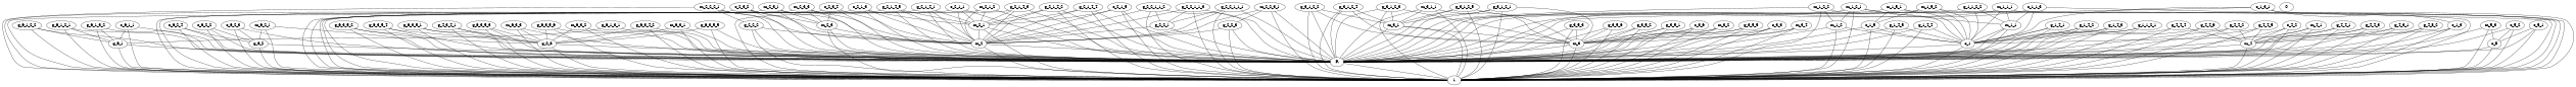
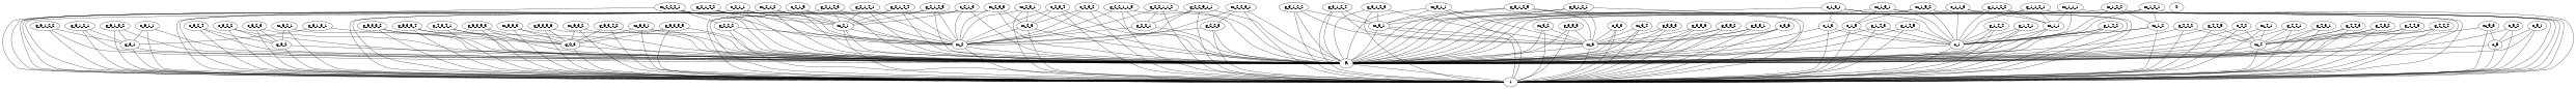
  graph {
    fontname="DejaVu Serif"
    node [fontname="DejaVu Serif"]
    edge [fontname="DejaVu Serif"]
    g_6_1_2_2
    1
    R
    g_6_1
    g_6_2
    g_6_3_5_2
    n7 [label=g_0_3]
    g_2_1_4_1
    m_2
    m_2_1
    g_3_1_2_2
    m_3
    m_3_1
    g_6_3_5_4
-   g_6_3_5_1
    g_2_1_4_2
    o_2_1_5
    g_2_2_2
    m_2_2_2_1
    o_1_3
    o_1
    o_2_3_2
    m_2_3
    g_3_5_3
    g_1_4_5
    g_1_1_2_1
    m_1_1
    m_2_1_2
    g_3_5_6
    o_2_1_3
    g_4_4_4
    m_4
    g_2_1_4_5
    g_1_4_4
    g_2_2_1
    g_4_4_6
    g_1_4_1
    g_3_5_2
    g_2_2_1_1_2
    o_6_2_4
    g_4_4_2
    g_4_4_5
    m_2_3_3
    o_6_2_2
    g_2_1_4_3
    m_2_3_1
    g_1_1_2_2
    o_6_2_3
    n49 [label=g_4_3_4_1]
    0
    m_1_2_2
    m_1_2
    m_1_1_1
    g_3_5_1
    m_1_5_1
    o_1_5
    m_5_3
    o_5
    g_6_1_2_1
    g_2_1_4_4
    g_3_1_2_4
    g_6_3_5_3
    m_6_2_1
    m_6_3_3
    g_6_3_5_6
    m_6_3_2
    g_2_2_1_1_3
    o_4_2
    o_3_6
    g_3_1_2_3
    o_1_1_3
    m_3_2
    g_3_5_5
    m_2_2_3_1
    g_2_2_3
    g_6_3_4_2
    m_3_1_1
    o_3_3
    m_1_5_2
    g_1_4_2
    m_4_1
    m_6_3_1
    g_3_1_2_5
    g_4_4_1
    m_1_2_1
    m_3_4
    g_4_3_1
    g_6_3_5_5
    g_4_4_3
    g_3_1_2_1
    g_6_1_3_1
    o_2_1_1
    o_5_2
    o_5_1
    g_6_1_3_2
    o_6_1_1
    g_1_4_3
-   g_2_2_1_1_1
+   g_2_2_1_1_1 [label=g_2_2_9_1_1]
    o_2_3_4
    n100 [label=g_4_8_2]
    o_1_3_1
    g_6_1_2_2 -- 1
    g_6_1_2_2 -- R
    g_6_1_2_2 -- g_6_1
    R -- 1
    g_6_1 -- 1
    g_6_1 -- R
    g_6_2 -- 1
    g_6_2 -- R
    g_6_3_5_2 -- 1
    g_6_3_5_2 -- R
    g_6_3_5_2 -- n7
    n7 -- 1
    n7 -- R
    g_2_1_4_1 -- 1
    g_2_1_4_1 -- R
    g_2_1_4_1 -- m_2
    g_2_1_4_1 -- m_2_1
    m_2 -- 1
    m_2 -- R
    m_2_1 -- 1
    m_2_1 -- R
    m_2_1 -- m_2
    g_3_1_2_2 -- 1
    g_3_1_2_2 -- R
    g_3_1_2_2 -- m_3
    g_3_1_2_2 -- m_3_1
    m_3 -- 1
    m_3 -- R
    m_3_1 -- 1
    m_3_1 -- R
    m_3_1 -- m_3
    g_6_3_5_4 -- 1
    g_6_3_5_4 -- R
    g_6_3_5_4 -- n7
-   g_6_3_5_1 -- 1
-   g_6_3_5_1 -- R
-   g_6_3_5_1 -- n7
    g_2_1_4_2 -- 1
    g_2_1_4_2 -- R
    g_2_1_4_2 -- m_2
    g_2_1_4_2 -- m_2_1
    o_2_1_5 -- 1
    o_2_1_5 -- R
    o_2_1_5 -- m_2
    o_2_1_5 -- m_2_1
    g_2_2_2 -- 1
    g_2_2_2 -- R
    g_2_2_2 -- m_2
    m_2_2_2_1 -- 1
    m_2_2_2_1 -- R
    m_2_2_2_1 -- m_2
    m_2_2_2_1 -- g_2_2_2
    o_1_3 -- 1
    o_1_3 -- R
    o_1_3 -- o_1
    o_1 -- 1
    o_1 -- R
    o_2_3_2 -- 1
    o_2_3_2 -- R
    o_2_3_2 -- m_2
    o_2_3_2 -- m_2_3
    m_2_3 -- 1
    m_2_3 -- R
    m_2_3 -- m_2
    g_3_5_3 -- 1
    g_3_5_3 -- R
    g_3_5_3 -- m_3
    g_1_4_5 -- 1
    g_1_4_5 -- R
    g_1_4_5 -- o_1
    g_1_1_2_1 -- 1
    g_1_1_2_1 -- R
    g_1_1_2_1 -- o_1
-   m_1_2_1 -- m_1_1
+   g_1_1_2_1 -- m_1_1
    m_1_1 -- 1
    m_1_1 -- R
    m_1_1 -- o_1
    m_2_1_2 -- 1
    m_2_1_2 -- R
    m_2_1_2 -- m_2
    m_2_1_2 -- m_2_1
    g_3_5_6 -- 1
    g_3_5_6 -- R
    g_3_5_6 -- m_3
    o_2_1_3 -- 1
    o_2_1_3 -- R
    o_2_1_3 -- m_2
    o_2_1_3 -- m_2_1
    g_4_4_4 -- 1
    g_4_4_4 -- R
    g_4_4_4 -- m_4
    m_4 -- 1
    m_4 -- R
    g_2_1_4_5 -- 1
    g_2_1_4_5 -- R
    g_2_1_4_5 -- m_2
    g_2_1_4_5 -- m_2_1
    g_1_4_4 -- 1
    g_1_4_4 -- R
    g_1_4_4 -- o_1
    g_2_2_1 -- R
    g_2_2_1 -- m_2
    g_4_4_6 -- 1
    g_4_4_6 -- R
    g_4_4_6 -- m_4
    g_1_4_1 -- 1
    g_1_4_1 -- R
    g_1_4_1 -- o_1
    g_3_5_2 -- 1
    g_3_5_2 -- R
    g_3_5_2 -- m_3
    g_2_2_1_1_2 -- 1
    g_2_2_1_1_2 -- R
    g_2_2_1_1_2 -- m_2
    g_2_2_1_1_2 -- g_2_2_1
    o_6_2_4 -- 1
    o_6_2_4 -- R
    o_6_2_4 -- g_6_2
    g_4_4_2 -- 1
    g_4_4_2 -- R
    g_4_4_2 -- m_4
    g_4_4_5 -- 1
    g_4_4_5 -- R
    g_4_4_5 -- m_4
    m_2_3_3 -- 1
    m_2_3_3 -- R
    m_2_3_3 -- m_2
    m_2_3_3 -- m_2_3
    o_6_2_2 -- 1
    o_6_2_2 -- R
    o_6_2_2 -- g_6_2
    g_2_1_4_3 -- 1
    g_2_1_4_3 -- R
    g_2_1_4_3 -- m_2
    g_2_1_4_3 -- m_2_1
    m_2_3_1 -- 1
    m_2_3_1 -- R
    m_2_3_1 -- m_2
    m_2_3_1 -- m_2_3
    g_1_1_2_2 -- 1
    g_1_1_2_2 -- R
    g_1_1_2_2 -- o_1
    g_1_1_2_2 -- m_1_1
    o_6_2_3 -- 1
    o_6_2_3 -- R
    o_6_2_3 -- g_6_2
    n49 -- 1
    n49 -- R
    n49 -- n7
    m_1_2_2 -- 1
    m_1_2_2 -- R
    m_1_2_2 -- o_1
    m_1_2_2 -- m_1_2
    m_1_2 -- 1
    m_1_2 -- R
    m_1_2 -- o_1
    m_1_1_1 -- 1
    m_1_1_1 -- R
    m_1_1_1 -- o_1
    m_1_1_1 -- m_1_1
    g_3_5_1 -- 1
    g_3_5_1 -- R
    g_3_5_1 -- m_3
    m_1_5_1 -- 1
    m_1_5_1 -- R
    m_1_5_1 -- o_1
    m_1_5_1 -- o_1_5
    o_1_5 -- 1
    o_1_5 -- R
    o_1_5 -- o_1
    m_5_3 -- 1
    m_5_3 -- R
    m_5_3 -- o_5
    o_5 -- 1
    o_5 -- R
    g_6_1_2_1 -- 1
    g_6_1_2_1 -- R
    g_6_1_2_1 -- g_6_1
    g_2_1_4_4 -- 1
    g_2_1_4_4 -- R
    g_2_1_4_4 -- m_2
    g_2_1_4_4 -- m_2_1
    g_3_1_2_4 -- 1
    g_3_1_2_4 -- R
    g_3_1_2_4 -- m_3
    g_3_1_2_4 -- m_3_1
    g_6_3_5_3 -- 1
    g_6_3_5_3 -- R
    g_6_3_5_3 -- n7
    m_6_2_1 -- 1
    m_6_2_1 -- R
    m_6_2_1 -- g_6_2
    m_6_3_3 -- 1
    m_6_3_3 -- R
    m_6_3_3 -- n7
    g_6_3_5_6 -- 1
    g_6_3_5_6 -- R
    g_6_3_5_6 -- n7
    m_6_3_2 -- 1
    m_6_3_2 -- R
    m_6_3_2 -- n7
    g_2_2_1_1_3 -- 1
    g_2_2_1_1_3 -- R
    g_2_2_1_1_3 -- m_2
    g_2_2_1_1_3 -- g_2_2_1
    o_4_2 -- 1
    o_4_2 -- R
    o_4_2 -- m_4
    o_3_6 -- 1
    o_3_6 -- R
    o_3_6 -- m_3
    g_3_1_2_3 -- 1
    g_3_1_2_3 -- R
    g_3_1_2_3 -- m_3
    g_3_1_2_3 -- m_3_1
    o_1_1_3 -- 1
    o_1_1_3 -- R
    o_1_1_3 -- o_1
    o_1_1_3 -- m_1_1
    m_3_2 -- 1
    m_3_2 -- R
    m_3_2 -- m_3
    g_3_5_5 -- 1
    g_3_5_5 -- R
    g_3_5_5 -- m_3
    m_2_2_3_1 -- 1
    m_2_2_3_1 -- R
    m_2_2_3_1 -- m_2
    m_2_2_3_1 -- g_2_2_3
    g_2_2_3 -- 1
    g_2_2_3 -- R
    g_2_2_3 -- m_2
    g_6_3_4_2 -- 1
    g_6_3_4_2 -- R
    g_6_3_4_2 -- n7
    m_3_1_1 -- 1
    m_3_1_1 -- R
    m_3_1_1 -- m_3
    m_3_1_1 -- m_3_1
    o_3_3 -- 1
    o_3_3 -- R
    o_3_3 -- m_3
    m_1_5_2 -- 1
    m_1_5_2 -- R
    m_1_5_2 -- o_1
    m_1_5_2 -- o_1_5
    g_1_4_2 -- 1
    g_1_4_2 -- R
    g_1_4_2 -- o_1
    m_4_1 -- 1
    m_4_1 -- R
    m_4_1 -- m_4
    m_6_3_1 -- 1
    m_6_3_1 -- R
    m_6_3_1 -- n7
    g_3_1_2_5 -- 1
    g_3_1_2_5 -- R
    g_3_1_2_5 -- m_3
    g_3_1_2_5 -- m_3_1
    g_4_4_1 -- 1
    g_4_4_1 -- R
    g_4_4_1 -- m_4
    m_1_2_1 -- 1
    m_1_2_1 -- R
    m_1_2_1 -- o_1
    m_1_2_1 -- m_1_2
    m_3_4 -- 1
    m_3_4 -- R
    m_3_4 -- m_3
    g_4_3_1 -- 1
    g_4_3_1 -- R
    g_4_3_1 -- m_4
    g_6_3_5_5 -- 1
    g_6_3_5_5 -- R
    g_6_3_5_5 -- n7
    g_4_4_3 -- 1
    g_4_4_3 -- R
    g_4_4_3 -- m_4
    g_3_1_2_1 -- 1
    g_3_1_2_1 -- R
    g_3_1_2_1 -- m_3
    g_3_1_2_1 -- m_3_1
    g_6_1_3_1 -- R
    g_6_1_3_1 -- g_6_1
    o_2_1_1 -- 1
    o_2_1_1 -- R
    o_2_1_1 -- m_2
    o_2_1_1 -- m_2_1
    o_5_2 -- 1
    o_5_2 -- R
    o_5_2 -- o_5
    o_5_1 -- 1
    o_5_1 -- R
    o_5_1 -- o_5
    g_6_1_3_2 -- 1
    g_6_1_3_2 -- R
    g_6_1_3_2 -- g_6_1
    o_6_1_1 -- 1
    o_6_1_1 -- R
    o_6_1_1 -- g_6_1
    g_1_4_3 -- 1
    g_1_4_3 -- R
    g_1_4_3 -- o_1
    g_2_2_1_1_1 -- 1
    g_2_2_1_1_1 -- R
    g_2_2_1_1_1 -- m_2
    g_2_2_1_1_1 -- g_2_2_1
    o_2_3_4 -- 1
    o_2_3_4 -- R
    o_2_3_4 -- m_2
    o_2_3_4 -- m_2_3
    n100 -- 1
    n100 -- R
    n100 -- m_4
    o_1_3_1 -- 1
    o_1_3_1 -- R
    o_1_3_1 -- o_1_3
    o_1_3_1 -- o_1
  }
